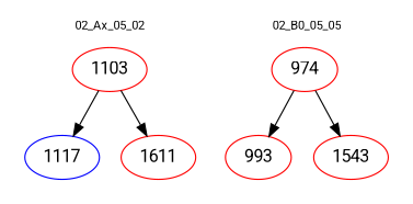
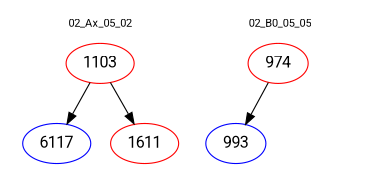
  digraph {
    fontname=Roboto
    node [color=red fontname=Roboto]
    edge [color=black fontname=Roboto]
    n1 [label=1103]
-   n2 [color=blue label=1117]
+   n2 [color=blue label=6117]
    n3 [label=1611]
    n4 [label=974]
-   n5 [label=993]
-   n6 [label=1543]
+   n5 [color=blue label=993]
    subgraph cluster_1 {
      color=white
      fontsize=10
      label="02_Ax_05_02"
      n1
      n2
      n3
    }
    subgraph cluster_2 {
      color=white
      fontsize=10
      label="02_B0_05_05"
      n4
      n5
-     n6
    }
    n1 -> n2
    n1 -> n3
    n4 -> n5
-   n4 -> n6
  }
